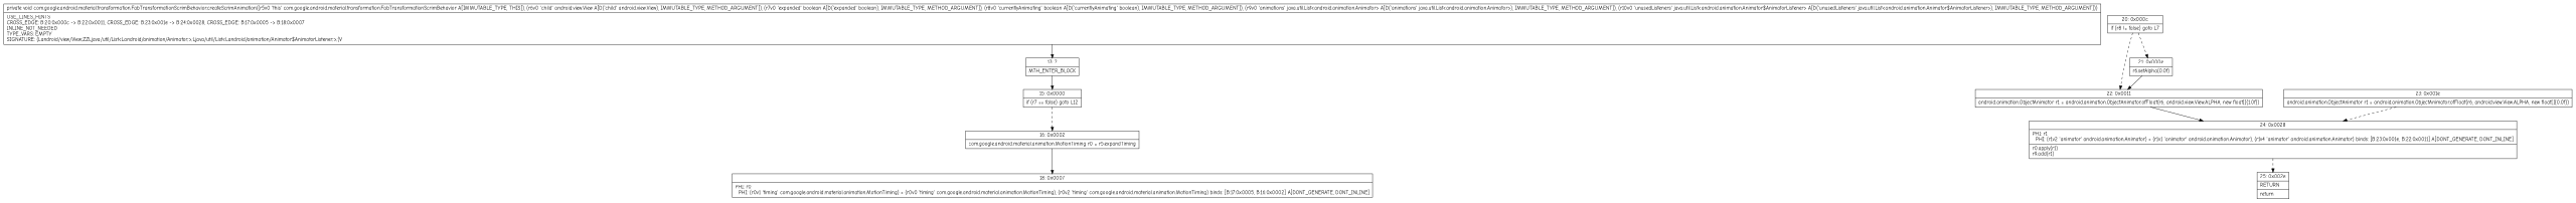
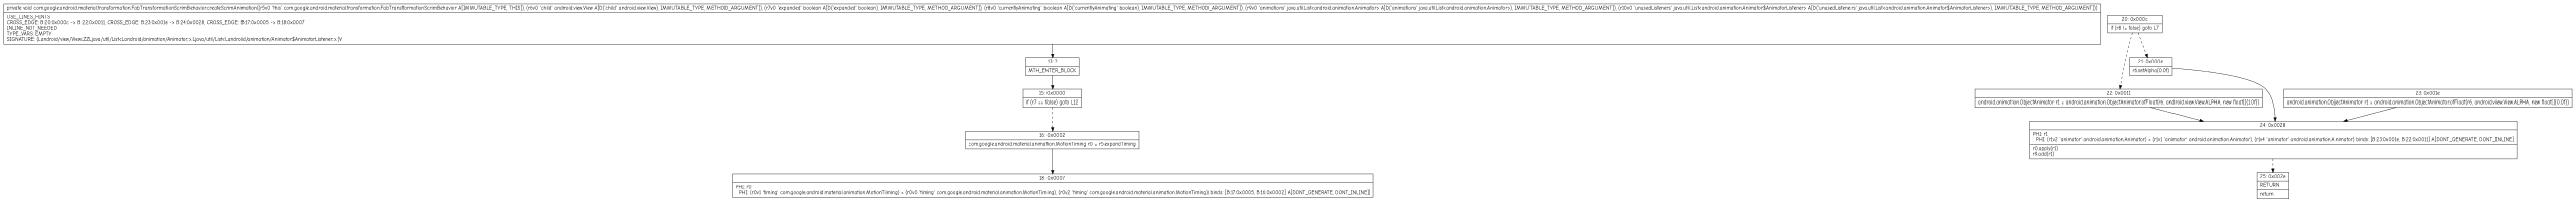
  digraph {
    fontname="Comic Neue"
    node [fontname="Comic Neue" shape=record]
    edge [fontname="Comic Neue"]
    n1 [label="{13\:\ ?|MTH_ENTER_BLOCK\l}"]
    n2 [label="{15\:\ 0x0000|if (r7 == false) goto L12\l}"]
    n3 [label="{16\:\ 0x0002|com.google.android.material.animation.MotionTiming r0 = r5.expandTiming\l}"]
    n4 [label="{18\:\ 0x0007|PHI: r0 \l  PHI: (r0v1 'timing' com.google.android.material.animation.MotionTiming) = (r0v0 'timing' com.google.android.material.animation.MotionTiming), (r0v2 'timing' com.google.android.material.animation.MotionTiming) binds: [B:17:0x0005, B:16:0x0002] A[DONT_GENERATE, DONT_INLINE]\l}"]
    n5 [label="{20\:\ 0x000c|if (r8 != false) goto L7\l}"]
    n6 [label="{21\:\ 0x000e|r6.setAlpha(0.0f)\l}"]
    n7 [label="{22\:\ 0x0011|android.animation.ObjectAnimator r1 = android.animation.ObjectAnimator.ofFloat(r6, android.view.View.ALPHA, new float[]\{1.0f\})\l}"]
    n8 [label="{23\:\ 0x001e|android.animation.ObjectAnimator r1 = android.animation.ObjectAnimator.ofFloat(r6, android.view.View.ALPHA, new float[]\{0.0f\})\l}"]
    n9 [label="{24\:\ 0x0028|PHI: r1 \l  PHI: (r1v2 'animator' android.animation.Animator) = (r1v1 'animator' android.animation.Animator), (r1v4 'animator' android.animation.Animator) binds: [B:23:0x001e, B:22:0x0011] A[DONT_GENERATE, DONT_INLINE]\l|r0.apply(r1)\lr9.add(r1)\l}"]
    n10 [label="{25\:\ 0x002e|RETURN\l|return\l}"]
    n11 [label="{private void com.google.android.material.transformation.FabTransformationScrimBehavior.createScrimAnimation((r5v0 'this' com.google.android.material.transformation.FabTransformationScrimBehavior A[IMMUTABLE_TYPE, THIS]), (r6v0 'child' android.view.View A[D('child' android.view.View), IMMUTABLE_TYPE, METHOD_ARGUMENT]), (r7v0 'expanded' boolean A[D('expanded' boolean), IMMUTABLE_TYPE, METHOD_ARGUMENT]), (r8v0 'currentlyAnimating' boolean A[D('currentlyAnimating' boolean), IMMUTABLE_TYPE, METHOD_ARGUMENT]), (r9v0 'animations' java.util.List\<android.animation.Animator\> A[D('animations' java.util.List\<android.animation.Animator\>), IMMUTABLE_TYPE, METHOD_ARGUMENT]), (r10v0 'unusedListeners' java.util.List\<android.animation.Animator$AnimatorListener\> A[D('unusedListeners' java.util.List\<android.animation.Animator$AnimatorListener\>), IMMUTABLE_TYPE, METHOD_ARGUMENT]))  | USE_LINES_HINTS\lCROSS_EDGE: B:20:0x000c \-\> B:22:0x0011, CROSS_EDGE: B:23:0x001e \-\> B:24:0x0028, CROSS_EDGE: B:17:0x0005 \-\> B:18:0x0007\lINLINE_NOT_NEEDED\lTYPE_VARS: EMPTY\lSIGNATURE: (Landroid\/view\/View;ZZLjava\/util\/List\<Landroid\/animation\/Animator;\>;Ljava\/util\/List\<Landroid\/animation\/Animator$AnimatorListener;\>;)V\l}"]
    n1 -> n2
    n2 -> n3 [style=dashed]
    n3 -> n4
    n5 -> n6 [style=dashed]
    n5 -> n7 [style=dashed]
-   n6 -> n7
+   n6 -> n9
    n7 -> n9
-   n8 -> n9 [style=dashed]
+   n8 -> n9
    n9 -> n10 [style=dashed]
    n11 -> n1
  }
